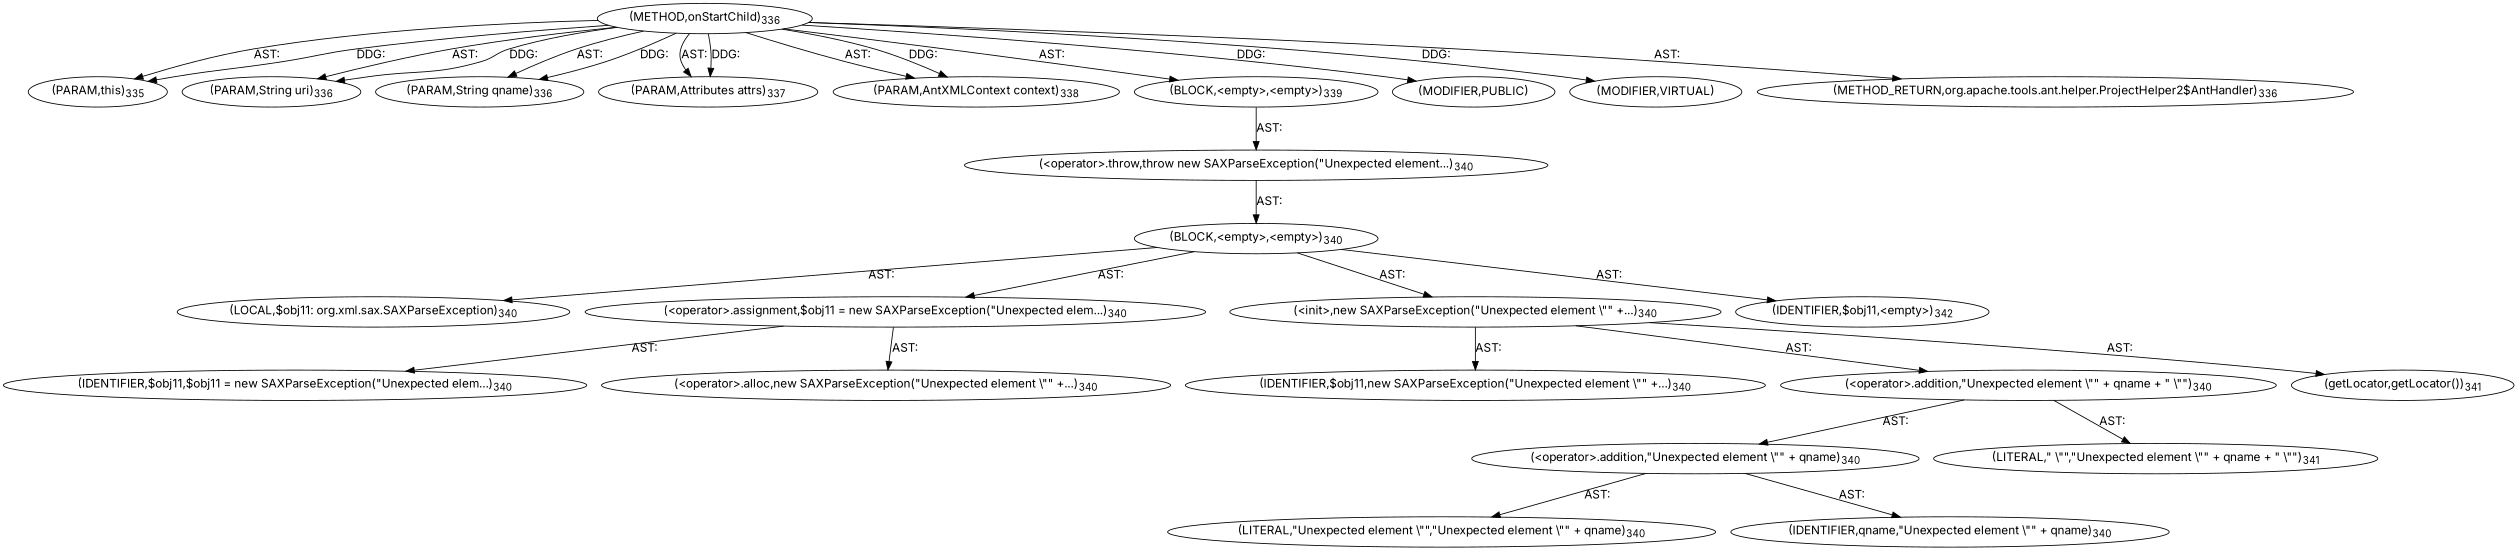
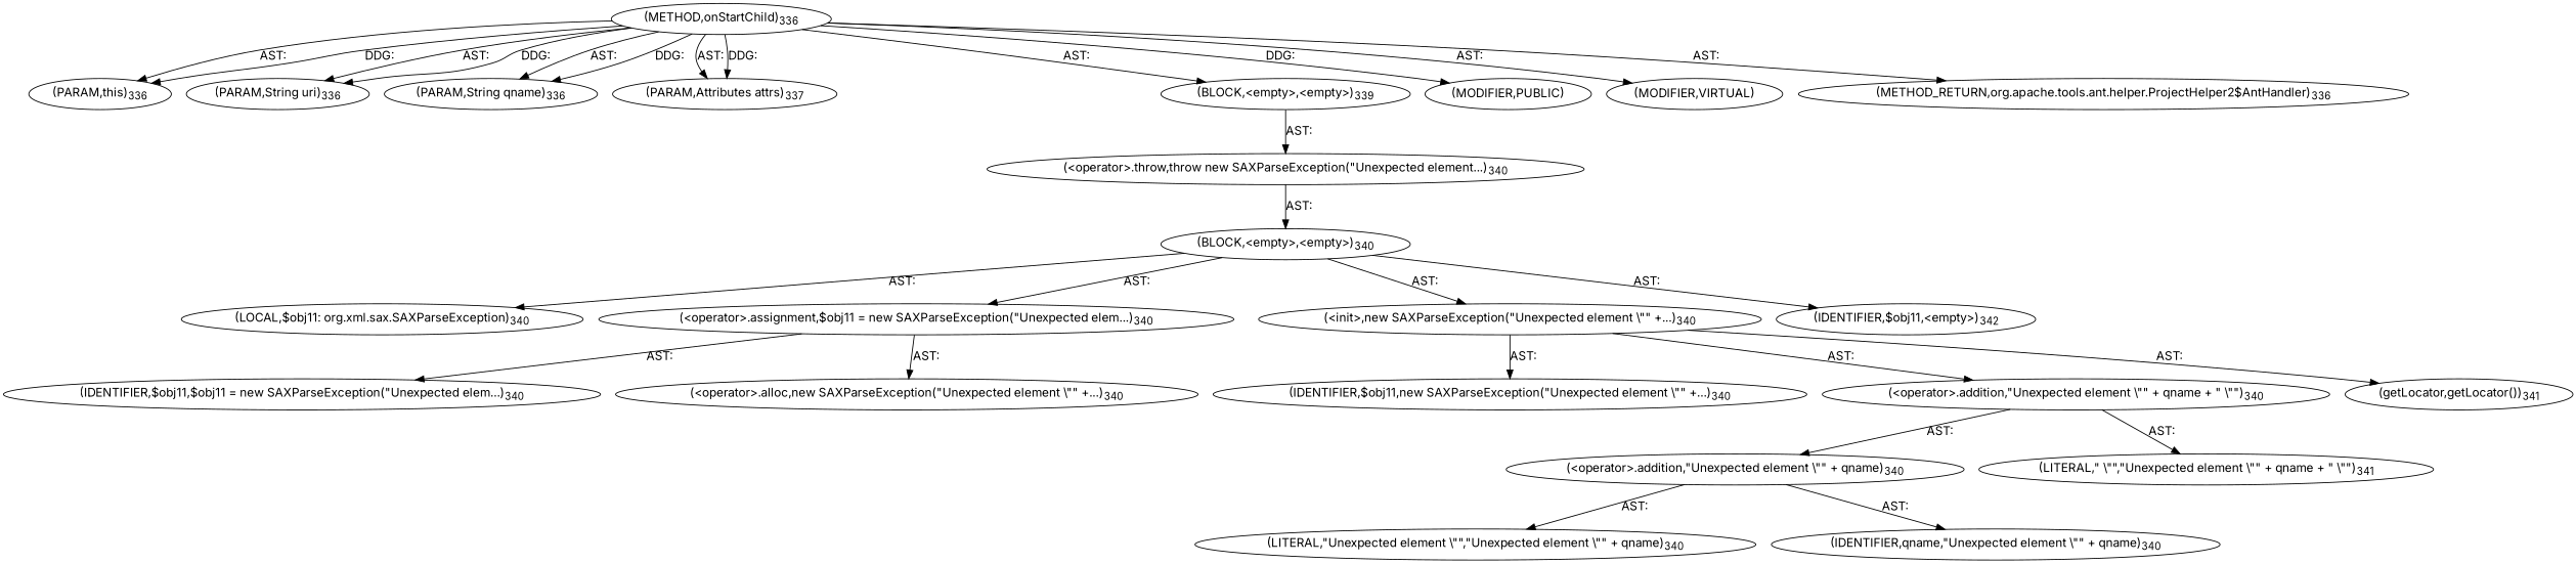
  digraph {
    fontname=Inter
    node [fontname=Inter]
    edge [fontname=Inter]
    n1 [label=<(METHOD,onStartChild)<SUB>336</SUB>>]
-   n2 [label=<(PARAM,this)<SUB>335</SUB>>]
+   n2 [label=<(PARAM,this)<SUB>336</SUB>>]
    n3 [label=<(PARAM,String uri)<SUB>336</SUB>>]
    n4 [label=<(PARAM,String qname)<SUB>336</SUB>>]
    n5 [label=<(PARAM,Attributes attrs)<SUB>337</SUB>>]
-   n6 [label=<(PARAM,AntXMLContext context)<SUB>338</SUB>>]
    n7 [label=<(BLOCK,&lt;empty&gt;,&lt;empty&gt;)<SUB>339</SUB>>]
    n8 [label=<(MODIFIER,PUBLIC)>]
    n9 [label=<(MODIFIER,VIRTUAL)>]
    n10 [label=<(METHOD_RETURN,org.apache.tools.ant.helper.ProjectHelper2$AntHandler)<SUB>336</SUB>>]
    n11 [label=<(&lt;operator&gt;.throw,throw new SAXParseException(&quot;Unexpected element...)<SUB>340</SUB>>]
    n12 [label=<(BLOCK,&lt;empty&gt;,&lt;empty&gt;)<SUB>340</SUB>>]
    n13 [label=<(LOCAL,$obj11: org.xml.sax.SAXParseException)<SUB>340</SUB>>]
    n14 [label=<(&lt;operator&gt;.assignment,$obj11 = new SAXParseException(&quot;Unexpected elem...)<SUB>340</SUB>>]
    n15 [label=<(&lt;init&gt;,new SAXParseException(&quot;Unexpected element \&quot;&quot; +...)<SUB>340</SUB>>]
    n16 [label=<(IDENTIFIER,$obj11,&lt;empty&gt;)<SUB>342</SUB>>]
    n17 [label=<(IDENTIFIER,$obj11,$obj11 = new SAXParseException(&quot;Unexpected elem...)<SUB>340</SUB>>]
    n18 [label=<(&lt;operator&gt;.alloc,new SAXParseException(&quot;Unexpected element \&quot;&quot; +...)<SUB>340</SUB>>]
    n19 [label=<(IDENTIFIER,$obj11,new SAXParseException(&quot;Unexpected element \&quot;&quot; +...)<SUB>340</SUB>>]
    n20 [label=<(&lt;operator&gt;.addition,&quot;Unexpected element \&quot;&quot; + qname + &quot; \&quot;&quot;)<SUB>340</SUB>>]
    n21 [label=<(getLocator,getLocator())<SUB>341</SUB>>]
    n22 [label=<(&lt;operator&gt;.addition,&quot;Unexpected element \&quot;&quot; + qname)<SUB>340</SUB>>]
    n23 [label=<(LITERAL,&quot; \&quot;&quot;,&quot;Unexpected element \&quot;&quot; + qname + &quot; \&quot;&quot;)<SUB>341</SUB>>]
    n24 [label=<(LITERAL,&quot;Unexpected element \&quot;&quot;,&quot;Unexpected element \&quot;&quot; + qname)<SUB>340</SUB>>]
    n25 [label=<(IDENTIFIER,qname,&quot;Unexpected element \&quot;&quot; + qname)<SUB>340</SUB>>]
    n1 -> n2 [label="AST: "]
    n1 -> n2 [label="DDG: "]
    n1 -> n3 [label="AST: "]
    n1 -> n3 [label="DDG: "]
    n1 -> n4 [label="AST: "]
    n1 -> n4 [label="DDG: "]
    n1 -> n5 [label="AST: "]
    n1 -> n5 [label="DDG: "]
-   n1 -> n6 [label="AST: "]
-   n1 -> n6 [label="DDG: "]
    n1 -> n7 [label="AST: "]
    n1 -> n8 [label="DDG: "]
-   n1 -> n9 [label="DDG: "]
+   n1 -> n9 [label="AST: "]
    n1 -> n10 [label="AST: "]
    n7 -> n11 [label="AST: "]
    n11 -> n12 [label="AST: "]
    n12 -> n13 [label="AST: "]
    n12 -> n14 [label="AST: "]
    n12 -> n15 [label="AST: "]
    n12 -> n16 [label="AST: "]
    n14 -> n17 [label="AST: "]
    n14 -> n18 [label="AST: "]
    n15 -> n19 [label="AST: "]
    n15 -> n20 [label="AST: "]
    n15 -> n21 [label="AST: "]
    n20 -> n22 [label="AST: "]
    n20 -> n23 [label="AST: "]
    n22 -> n24 [label="AST: "]
    n22 -> n25 [label="AST: "]
  }
